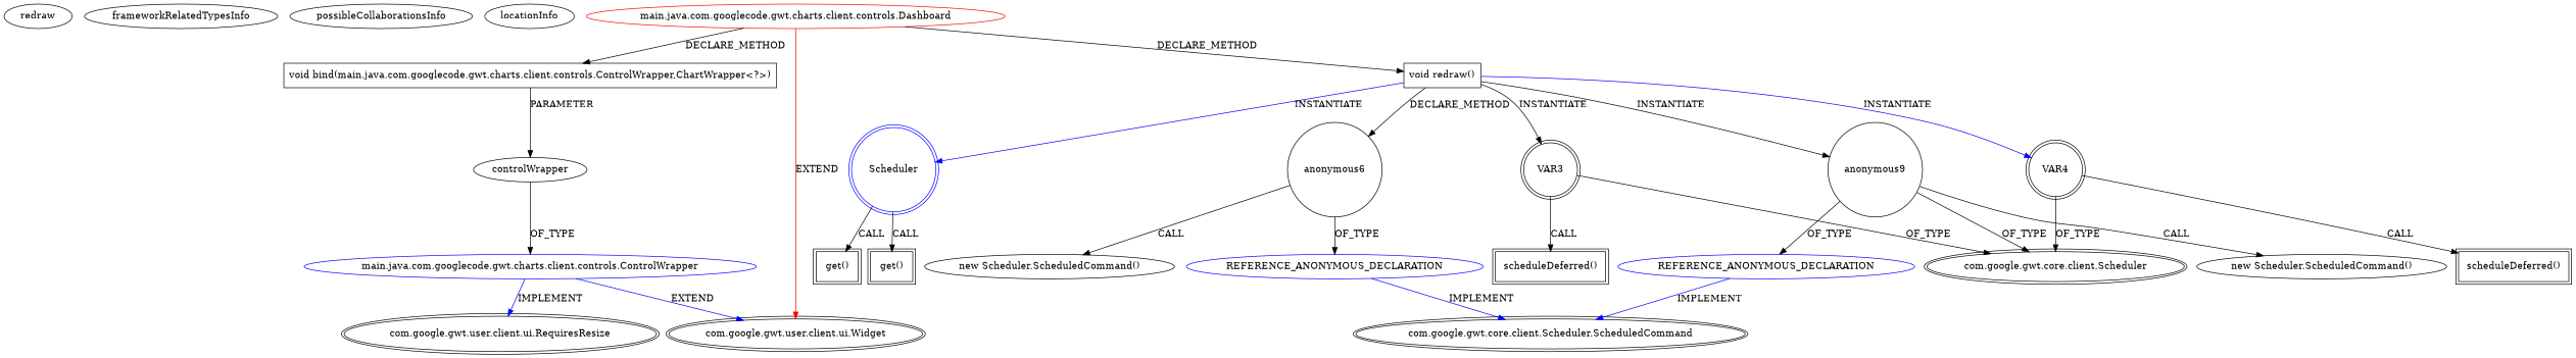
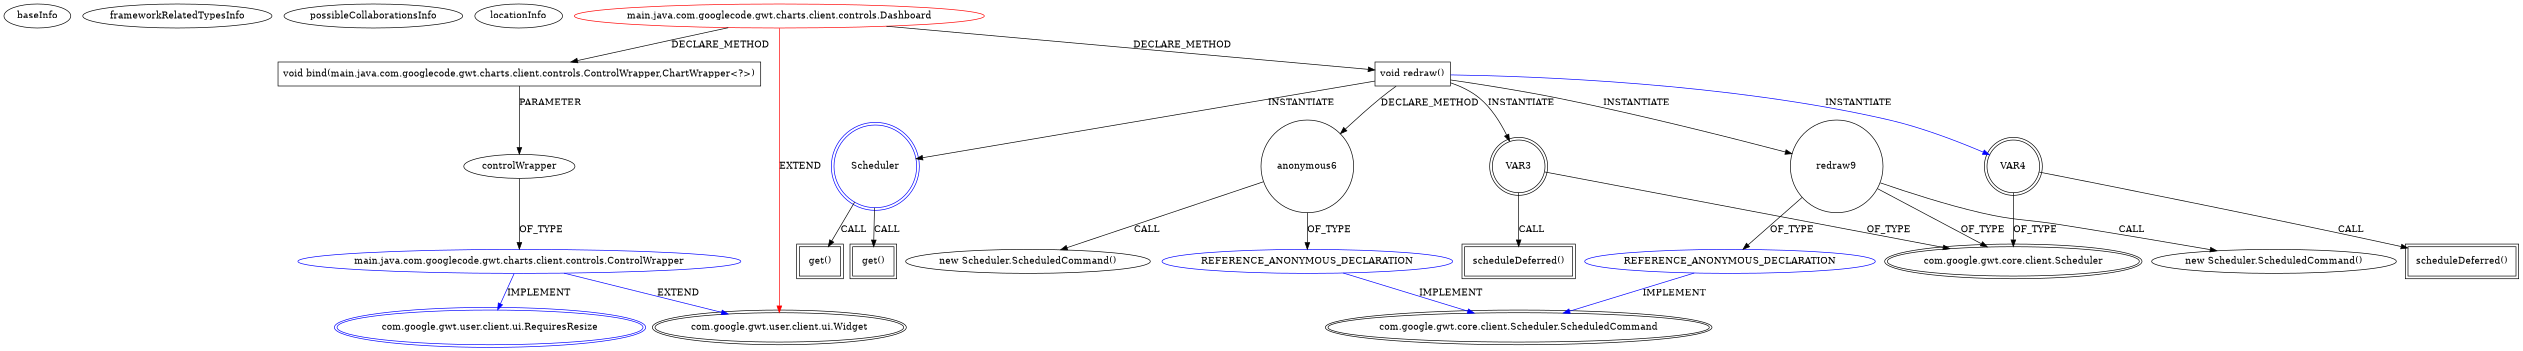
  digraph {
    node [isFrameworkType=false vertexType=VARIABLE_EXPRESION]
-   baseInfo [category=extension_graph graphId=3233 isAnonymous=false possibleRelation=true label=redraw isFrameworkType="" vertexType=""]
+   baseInfo [category=extension_graph graphId=3233 isAnonymous=false possibleRelation=true isFrameworkType="" vertexType=""]
    frameworkRelatedTypesInfo [0="com.google.gwt.user.client.ui.Widget" isFrameworkType="" vertexType=""]
    possibleCollaborationsInfo [0="3233~CLIENT_METHOD_DECLARATION-INSTANTIATION-~com.google.gwt.user.client.ui.Widget ~com.google.gwt.core.client.Scheduler.ScheduledCommand ~false~true" 1="3233~CLIENT_METHOD_DECLARATION-PARAMETER_DECLARATION-~com.google.gwt.user.client.ui.Widget ~com.google.gwt.user.client.ui.Widget com.google.gwt.user.client.ui.RequiresResize ~false~false" isFrameworkType="" vertexType=""]
    locationInfo [contextSignature=Dashboard filePath="/jnorthrup-gwt-charts/gwt-charts-master/gwt-charts/src/main/java/com/googlecode/gwt/charts/client/controls/Dashboard.java" graphId=3233 projectName="jnorthrup-gwt-charts" isFrameworkType="" vertexType=""]
    n5 [color=red label="main.java.com.googlecode.gwt.charts.client.controls.Dashboard" vertexType=ROOT_CLIENT_CLASS_DECLARATION]
    n6 [isFrameworkType=true label="com.google.gwt.user.client.ui.Widget" peripheries=2 vertexType=FRAMEWORK_CLASS_TYPE]
    n7 [label="void bind(main.java.com.googlecode.gwt.charts.client.controls.ControlWrapper,ChartWrapper<?>)" shape=box vertexType=CLIENT_METHOD_DECLARATION]
    n8 [label="void redraw()" shape=box vertexType=CLIENT_METHOD_DECLARATION]
    n9 [label=controlWrapper vertexType=PARAMETER_DECLARATION]
    n10 [isFrameworkType=true label=VAR4 peripheries=2 shape=circle]
    n11 [color=blue isFrameworkType=true label=Scheduler peripheries=2 shape=circle]
    n12 [label=anonymous6 shape=circle]
    n13 [isFrameworkType=true label=VAR3 peripheries=2 shape=circle]
-   n14 [label=anonymous9 shape=circle]
+   n14 [label=redraw9 shape=circle]
    n15 [color=blue label="main.java.com.googlecode.gwt.charts.client.controls.ControlWrapper" vertexType=REFERENCE_CLIENT_CLASS_DECLARATION]
-   n16 [isFrameworkType=true label="com.google.gwt.user.client.ui.RequiresResize" peripheries=2 vertexType=FRAMEWORK_INTERFACE_TYPE]
+   n16 [isFrameworkType=true label="com.google.gwt.user.client.ui.RequiresResize" peripheries=2 vertexType=FRAMEWORK_INTERFACE_TYPE color=blue]
    n17 [isFrameworkType=true label="com.google.gwt.core.client.Scheduler" peripheries=2 vertexType=FRAMEWORK_CLASS_TYPE]
    n18 [isFrameworkType=true label="scheduleDeferred()" peripheries=2 shape=box vertexType=INSIDE_CALL]
    n19 [isFrameworkType=true label="get()" peripheries=2 shape=box vertexType=INSIDE_CALL]
    n20 [isFrameworkType=true label="get()" peripheries=2 shape=box vertexType=INSIDE_CALL]
    n21 [color=blue label=REFERENCE_ANONYMOUS_DECLARATION vertexType=REFERENCE_ANONYMOUS_DECLARATION]
    n22 [label="new Scheduler.ScheduledCommand()" vertexType=CONSTRUCTOR_CALL]
    n23 [isFrameworkType=true label="scheduleDeferred()" peripheries=2 shape=box vertexType=INSIDE_CALL]
    n24 [color=blue label=REFERENCE_ANONYMOUS_DECLARATION vertexType=REFERENCE_ANONYMOUS_DECLARATION]
    n25 [label="new Scheduler.ScheduledCommand()" vertexType=CONSTRUCTOR_CALL]
    n26 [isFrameworkType=true label="com.google.gwt.core.client.Scheduler.ScheduledCommand" peripheries=2 vertexType=FRAMEWORK_INTERFACE_TYPE]
    n5 -> n6 [color=red label=EXTEND]
    n5 -> n7 [label=DECLARE_METHOD]
    n5 -> n8 [label=DECLARE_METHOD]
    n7 -> n9 [label=PARAMETER]
    n8 -> n10 [color=blue label=INSTANTIATE]
-   n8 -> n11 [label=INSTANTIATE color=blue]
+   n8 -> n11 [label=INSTANTIATE]
    n8 -> n12 [label=DECLARE_METHOD]
    n8 -> n13 [label=INSTANTIATE]
    n8 -> n14 [label=INSTANTIATE]
    n9 -> n15 [label=OF_TYPE]
    n10 -> n17 [label=OF_TYPE]
    n10 -> n18 [label=CALL]
    n11 -> n19 [label=CALL]
    n11 -> n20 [label=CALL]
    n12 -> n21 [label=OF_TYPE]
    n12 -> n22 [label=CALL]
    n13 -> n17 [label=OF_TYPE]
    n13 -> n23 [label=CALL]
    n14 -> n17 [label=OF_TYPE]
    n14 -> n24 [label=OF_TYPE]
    n14 -> n25 [label=CALL]
    n15 -> n6 [color=blue label=EXTEND]
    n15 -> n16 [color=blue label=IMPLEMENT]
    n21 -> n26 [color=blue label=IMPLEMENT]
    n24 -> n26 [color=blue label=IMPLEMENT]
  }
